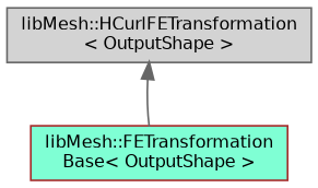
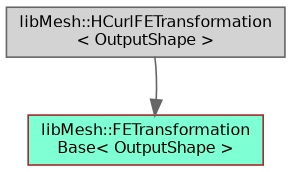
  digraph {
    node [fontname=Helvetica fontsize=10 shape=record style=filled]
    n1 [color=gray40 fillcolor=lightgrey fontcolor=black height=0.2 label="libMesh::HCurlFETransformation\l\< OutputShape \>" width=0.4]
    n2 [color=brown fillcolor=aquamarine height=0.2 label="libMesh::FETransformation\lBase\< OutputShape \>" width=0.4]
-   n1 -> n2 [color=gray40 dir=back fontname=Helvetica fontsize=10 labelfontname=Helvetica labelfontsize=10 style=solid]
+   n2 -> n1 [color=gray40 dir=back fontname=Helvetica fontsize=10 labelfontname=Helvetica labelfontsize=10 style=solid]
  }
